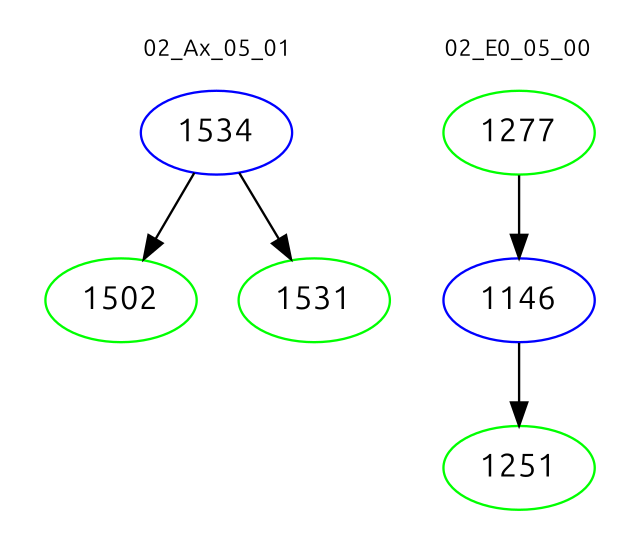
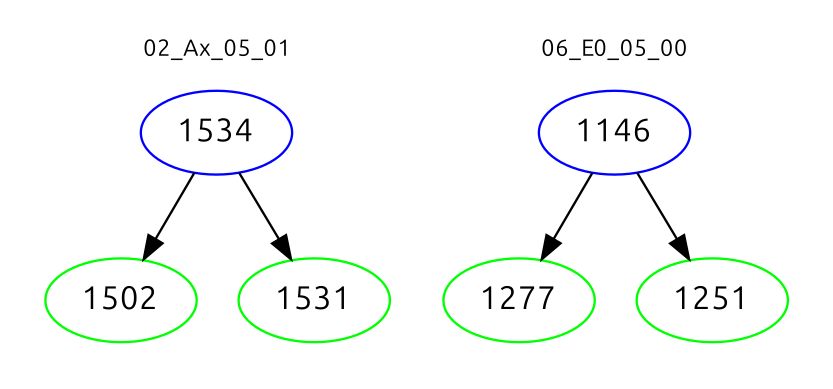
  digraph {
    fontname=Ubuntu
    node [color=green fontname=Ubuntu]
    edge [color=black fontname=Ubuntu]
    n1 [color=blue label=1534]
    n2 [label=1502]
    n3 [label=1531]
    n4 [color=blue label=1146]
    n5 [label=1277]
    n6 [label=1251]
    subgraph cluster_1 {
      color=white
      fontsize=10
      label="02_Ax_05_01"
      n1
      n2
      n3
    }
    subgraph cluster_2 {
      color=white
      fontsize=10
-     label="02_E0_05_00"
+     label="06_E0_05_00"
      n4
      n5
      n6
    }
    n1 -> n2
    n1 -> n3
-   n5 -> n4
+   n4 -> n5
    n4 -> n6
  }
